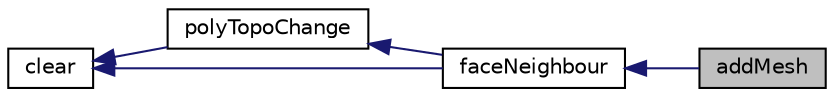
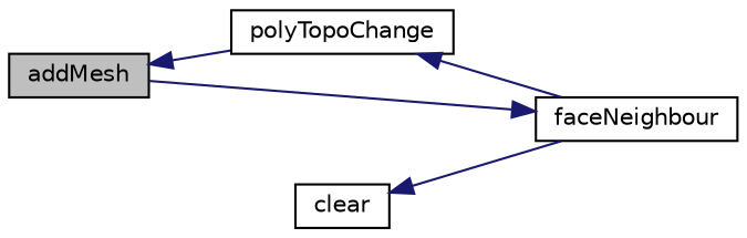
  digraph {
    rankdir=LR
    node [color=black fontname=Helvetica fontsize=10 shape=record]
    edge [color=midnightblue dir=back fontname=Helvetica fontsize=10 labelfontname=Helvetica labelfontsize=10 style=solid]
    n1 [fillcolor=grey75 fontcolor=black height=0.2 label=addMesh style=filled width=0.4]
    n2 [height=0.2 label=polyTopoChange width=0.4]
    n3 [height=0.2 label=clear width=0.4]
    n4 [height=0.2 label=faceNeighbour width=0.4]
-   n3 -> n2
+   n1 -> n2
    n2 -> n4
    n3 -> n4
    n4 -> n1
  }
